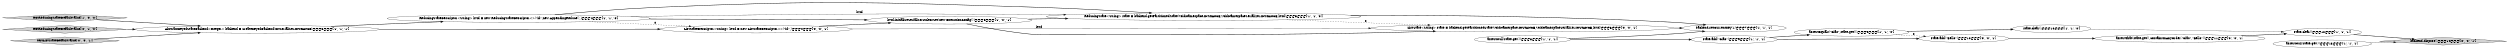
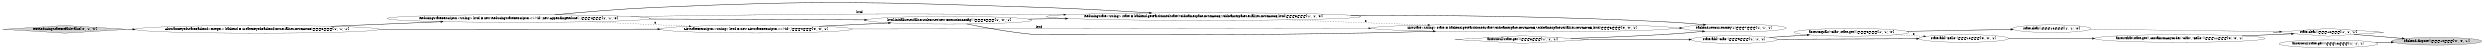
  digraph {
    rankdir=LR
    node [fillcolor=white shape=ellipse style=filled]
    edge [style=bold]
    n1 [label="ReducingStateDescriptor<String> kvId = new ReducingStateDescriptor<>(\"id\",new AppendingReduce(),)@@@4@@@['1', '1', '0']"]
    n2 [label="ListStateDescriptor<String> kvId = new ListStateDescriptor<>(\"id\",)@@@4@@@['0', '0', '1']"]
    n3 [label="kvId.initializeSerializerUnlessSet(new ExecutionConfig())@@@5@@@['1', '0', '1']"]
    n4 [label="ReducingState<String> state = backend.getPartitionedState(VoidNamespace.INSTANCE,VoidNamespaceSerializer.INSTANCE,kvId)@@@5@@@['1', '1', '0']"]
    n5 [label="ListState<String> state = backend.getPartitionedState(VoidNamespace.INSTANCE,VoidNamespaceSerializer.INSTANCE,kvId)@@@6@@@['0', '0', '1']"]
    n6 [label="backend.setCurrentKey(1)@@@7@@@['1', '1', '1']"]
-   n7 [label="assertNull(state.get())@@@8@@@['1', '1', '1']"]
+   n7 [label="assertNull(state.get())@@@8@@@['1', '1', '1']" shape=diamond]
    n8 [label="state.add(\"Ciao\")@@@9@@@['1', '1', '1']"]
    n9 [label="assertEquals(\"Ciao\",state.get())@@@9@@@['1', '1', '0']"]
    n10 [label="state.add(\"Bello\")@@@10@@@['0', '0', '1']"]
    n11 [label="state.clear()@@@10@@@['1', '1', '0']"]
-   n12 [label="state.clear()@@@12@@@['1', '1', '1']"]
+   n12 [label="state.clear()@@@12@@@['1', '1', '1']" shape=diamond]
    n13 [label="assertThat(state.get(),containsInAnyOrder(\"Ciao\",\"Bello\"))@@@11@@@['0', '0', '1']"]
-   n14 [fillcolor=lightgray label="backend.dispose()@@@14@@@['0', '0', '1']" shape=diamond]
+   n14 [fillcolor=lightgray label="backend.dispose()@@@14@@@['0', '0', '1']"]
    n15 [label="assertNull(state.get())@@@13@@@['1', '1', '1']"]
    n16 [label="AbstractKeyedStateBackend<Integer> backend = createKeyedBackend(IntSerializer.INSTANCE)@@@3@@@['1', '1', '1']"]
-   n17 [fillcolor=lightgray label="testReducingStateDefaultValue['1', '0', '0']" shape=diamond]
    n18 [fillcolor=lightgray label="testReducingStateDefaultValue['0', '1', '0']" shape=diamond]
-   n19 [fillcolor=lightgray label="testListStateDefaultValue['0', '0', '1']" shape=diamond]
    n1 -> n2 [label=0 style=dashed]
    n1 -> n3
    n1 -> n4
    n1 -> n4 [label=kvId style=solid]
    n2 -> n3
    n2 -> n5 [label=kvId style=solid]
    n3 -> n4
    n3 -> n5
    n4 -> n5 [label=0 style=dashed]
    n4 -> n6
    n5 -> n6
    n7 -> n6
    n7 -> n8
    n8 -> n9
    n8 -> n10
    n9 -> n10 [label=0 style=dashed]
    n9 -> n11
    n10 -> n13
    n11 -> n12 [style=solid]
    n12 -> n14
    n13 -> n12
-   n15 -> n14 [style=solid]
+   n15 -> n14
    n16 -> n1
    n16 -> n2
-   n17 -> n16
    n18 -> n16
-   n19 -> n16
  }
